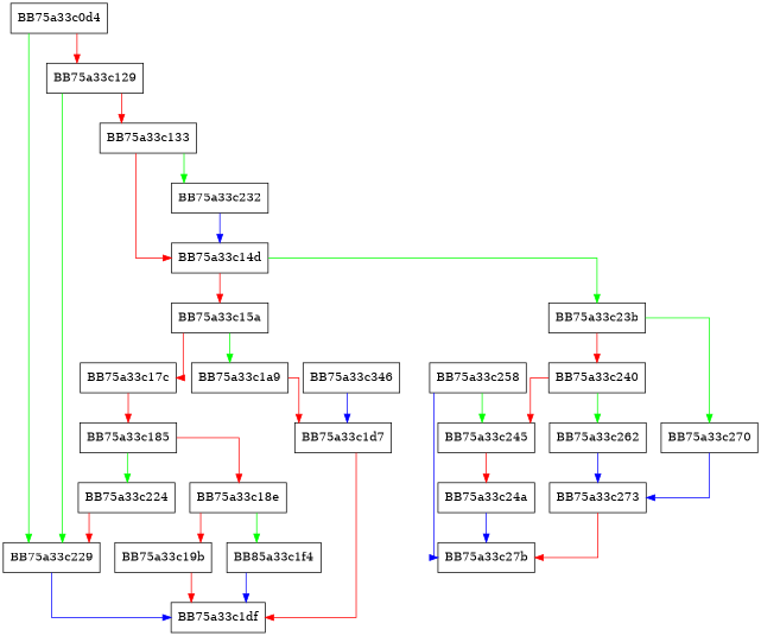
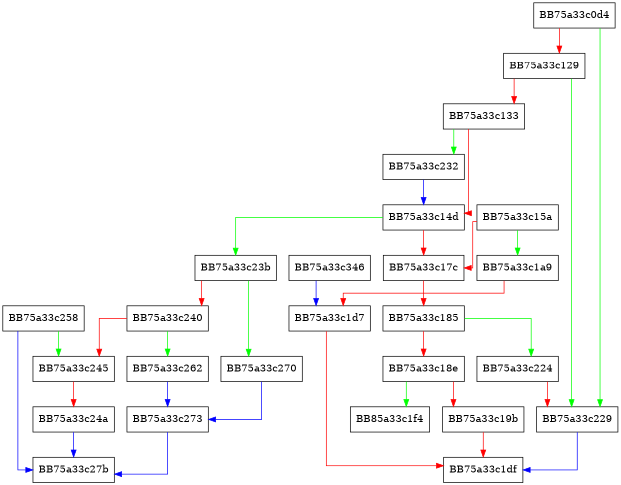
  digraph {
    splines=ortho
    node [shape=box]
    edge [color=red]
    BB75a33c0d4
    BB75a33c229
    BB75a33c129
    BB75a33c1df
    BB75a33c133
    BB75a33c232
    BB75a33c14d
    BB75a33c23b
    BB75a33c15a
    BB75a33c270
    BB75a33c240
    BB75a33c1a9
    BB75a33c17c
    BB75a33c273
    BB75a33c262
    BB75a33c245
    BB75a33c1d7
    BB75a33c185
    BB75a33c346
    BB75a33c224
    BB75a33c18e
    n22 [label=BB85a33c1f4]
    BB75a33c19b
    BB75a33c27b
    BB75a33c24a
    BB75a33c258
    BB75a33c0d4 -> BB75a33c229 [color=green]
    BB75a33c0d4 -> BB75a33c129
    BB75a33c229 -> BB75a33c1df [color=blue]
    BB75a33c129 -> BB75a33c229 [color=green]
    BB75a33c129 -> BB75a33c133
    BB75a33c133 -> BB75a33c232 [color=green]
    BB75a33c133 -> BB75a33c14d
    BB75a33c232 -> BB75a33c14d [color=blue]
    BB75a33c14d -> BB75a33c23b [color=green]
-   BB75a33c14d -> BB75a33c15a
+   BB75a33c14d -> BB75a33c17c
    BB75a33c23b -> BB75a33c270 [color=green]
    BB75a33c23b -> BB75a33c240
    BB75a33c15a -> BB75a33c1a9 [color=green]
    BB75a33c15a -> BB75a33c17c
    BB75a33c270 -> BB75a33c273 [color=blue]
    BB75a33c240 -> BB75a33c262 [color=green]
    BB75a33c240 -> BB75a33c245
    BB75a33c1a9 -> BB75a33c1d7
    BB75a33c17c -> BB75a33c185
-   BB75a33c273 -> BB75a33c27b
+   BB75a33c273 -> BB75a33c27b [color=blue]
    BB75a33c262 -> BB75a33c273 [color=blue]
    BB75a33c245 -> BB75a33c24a
    BB75a33c1d7 -> BB75a33c1df
    BB75a33c185 -> BB75a33c224 [color=green]
    BB75a33c185 -> BB75a33c18e
    BB75a33c346 -> BB75a33c1d7 [color=blue]
    BB75a33c224 -> BB75a33c229
    BB75a33c18e -> n22 [color=green]
    BB75a33c18e -> BB75a33c19b
-   n22 -> BB75a33c1df [color=blue]
    BB75a33c19b -> BB75a33c1df
    BB75a33c24a -> BB75a33c27b [color=blue]
    BB75a33c258 -> BB75a33c245 [color=green]
    BB75a33c258 -> BB75a33c27b [color=blue]
  }
